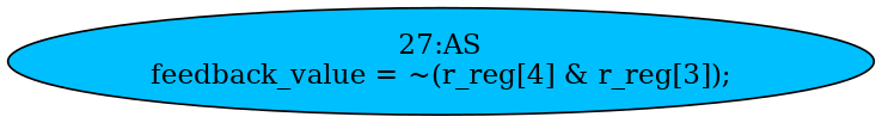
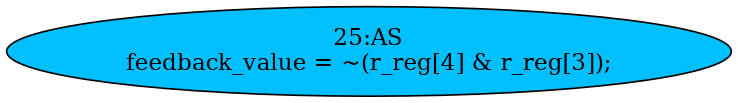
  strict digraph {
-   n1 [ast="<pyverilog.vparser.ast.Assign object at 0x7fded8b6f550>" def_var="['feedback_value']" fillcolor=deepskyblue label="27:AS\nfeedback_value = ~(r_reg[4] & r_reg[3]);" statements="[]" style=filled typ=Assign use_var="['r_reg', 'r_reg']"]
+   n1 [ast="<pyverilog.vparser.ast.Assign object at 0x7fded8b6f550>" def_var="['feedback_value']" fillcolor=deepskyblue label="25:AS\nfeedback_value = ~(r_reg[4] & r_reg[3]);" statements="[]" style=filled typ=Assign use_var="['r_reg', 'r_reg']"]
  }
